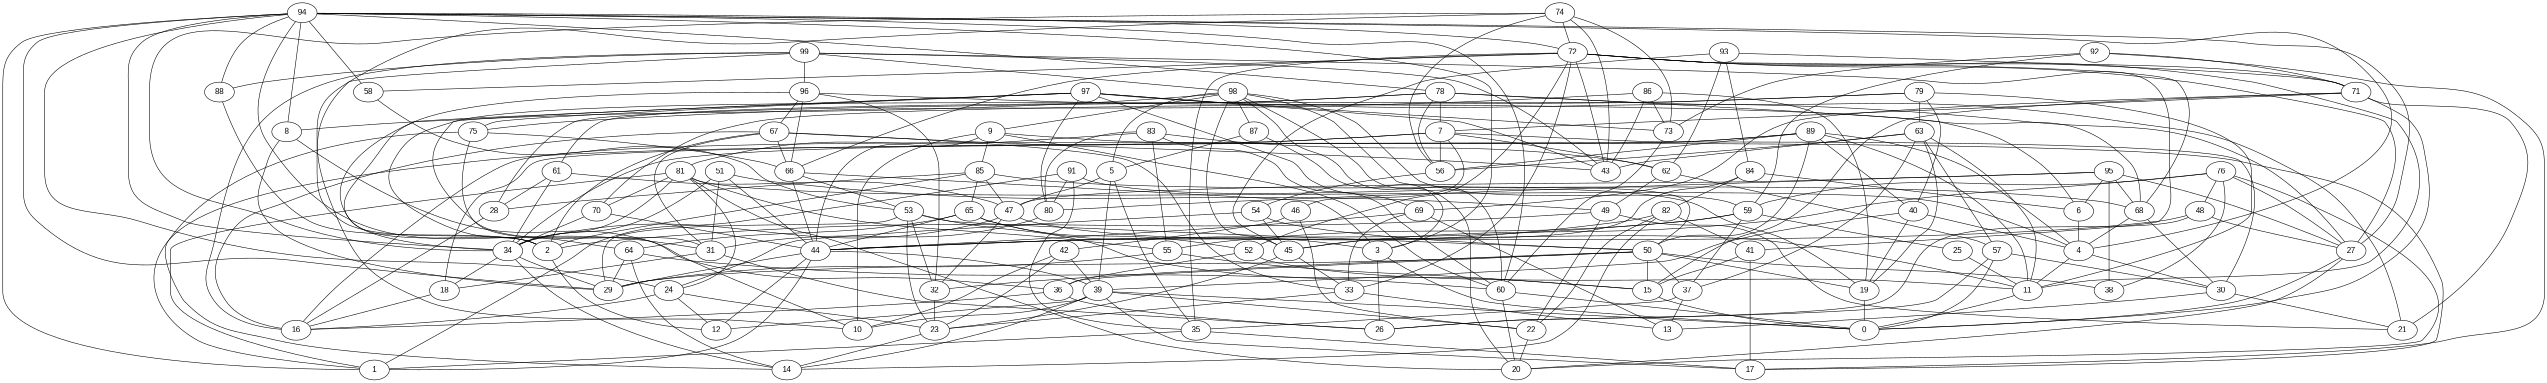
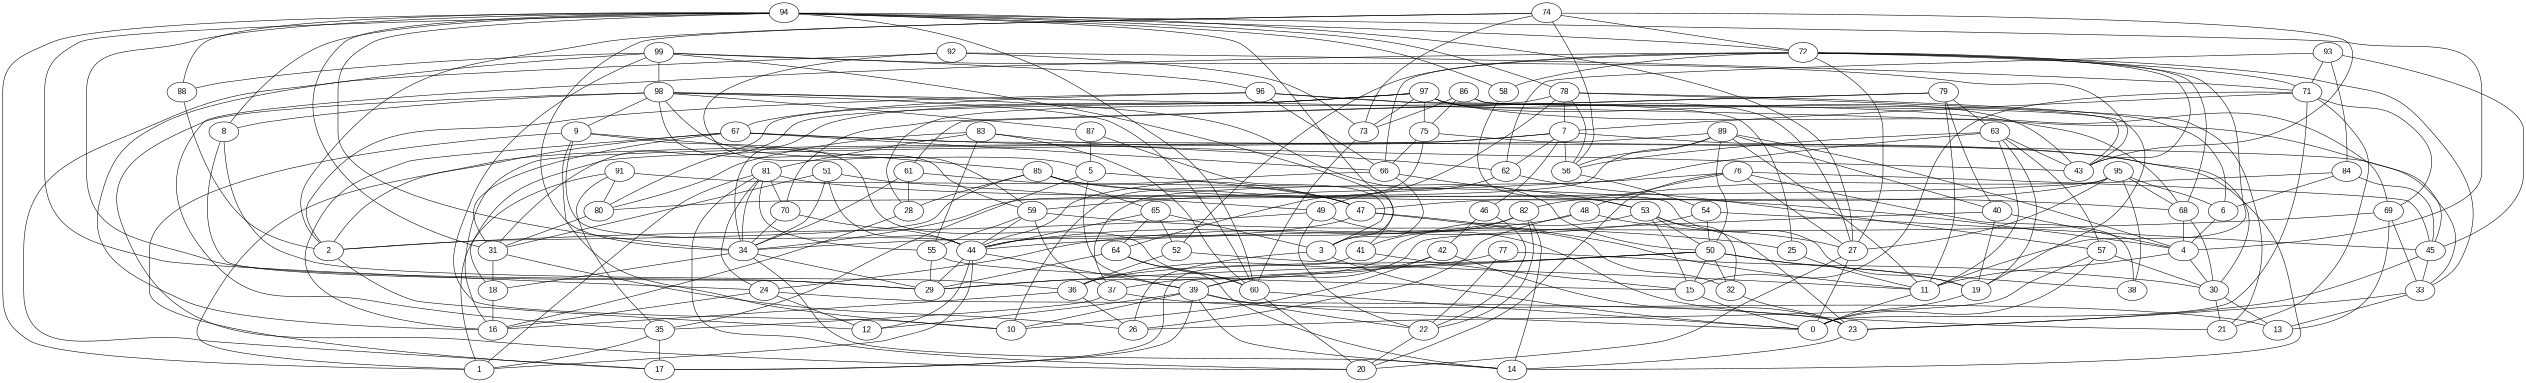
  digraph {
    fontname="Liberation Sans"
    node [fontname="Liberation Sans"]
    edge [color=black dir=none fontname="Liberation Sans"]
    60
    0
    20
    9
    10
    44
    85
    17
    26
    29
    12
    39
    1
    28
    2
    65
    68
    47
    32
    23
    14
    64
    78
    21
    7
    6
    56
    16
    30
    46
    62
    4
    54
    49
    22
    25
    11
    50
    24
    45
    36
    37
    15
    19
    38
    33
    88
    52
    42
    3
    34
+   77
    13
    98
    5
    59
    8
    87
    35
    55
    82
    41
    99
    96
    43
    66
    67
    53
    61
    18
    40
    57
    31
    97
    80
    75
    27
    69
    73
    51
    93
    84
    71
    83
    81
    70
    89
    79
    63
    94
    72
    58
    91
    95
    92
    86
    74
    48
    76
    subgraph sub_1 {
      60
      0
      20
      9
      10
      44
      85
      17
      26
      29
      12
      39
      1
      28
      2
      65
      68
      47
      32
      23
      14
      64
      78
      21
      7
      6
      56
      16
      30
      46
      62
      4
      54
      49
      22
      25
      11
      50
      24
      45
      36
      37
      15
      19
      38
      33
      88
      52
      42
      3
      34
+     77
      13
      98
      5
      59
      8
      87
      35
      55
      82
      41
      99
      96
      43
      66
      67
      53
      61
      18
      40
      57
      31
      97
      80
      75
      27
      69
      73
      51
      93
      84
      71
      83
      81
      70
      89
      79
      63
      94
      72
      58
      91
      95
      92
      86
      74
      48
      76
    }
    60 -> 0
    60 -> 20
    9 -> 60
    9 -> 10
    9 -> 44
    9 -> 85
    9 -> 17
    44 -> 29
    44 -> 12
    44 -> 39
    44 -> 1
    85 -> 28
    85 -> 2
    85 -> 65
    85 -> 68
    85 -> 47
    39 -> 0
    39 -> 10
    39 -> 17
    39 -> 12
    39 -> 14
    39 -> 22
    28 -> 16
    2 -> 12
    65 -> 44
    65 -> 64
    65 -> 52
    65 -> 3
    68 -> 30
    68 -> 4
    47 -> 32
    47 -> 11
    47 -> 34
    32 -> 23
    23 -> 14
    64 -> 60
    64 -> 29
    64 -> 14
    78 -> 28
    78 -> 64
    78 -> 21
    78 -> 7
    78 -> 6
    78 -> 56
    7 -> 1
    7 -> 56
    7 -> 16
    7 -> 30
    7 -> 46
    7 -> 62
    6 -> 4
    56 -> 54
    30 -> 21
    30 -> 13
    46 -> 22
    46 -> 42
    62 -> 49
    62 -> 57
    4 -> 30
    4 -> 11
    54 -> 50
    54 -> 24
    54 -> 45
    49 -> 2
    49 -> 21
    49 -> 22
    22 -> 20
    25 -> 11
    11 -> 0
    50 -> 29
    50 -> 32
    50 -> 36
    50 -> 37
    50 -> 15
    50 -> 19
    50 -> 38
    24 -> 12
    24 -> 23
    24 -> 16
    45 -> 23
    45 -> 33
    36 -> 26
    36 -> 16
    37 -> 13
    37 -> 35
    15 -> 0
    19 -> 0
    33 -> 23
    33 -> 13
    88 -> 2
    52 -> 11
    52 -> 36
    42 -> 10
    42 -> 39
    42 -> 23
    3 -> 0
    3 -> 26
    34 -> 29
    34 -> 14
    34 -> 18
+   77 -> 30
+   77 -> 22
+   77 -> 36
    98 -> 60
    98 -> 20
    98 -> 9
    98 -> 50
    98 -> 45
    98 -> 5
    98 -> 59
    98 -> 8
    98 -> 87
    5 -> 39
    5 -> 47
    5 -> 35
    59 -> 44
    59 -> 25
    59 -> 37
    59 -> 55
    8 -> 29
    8 -> 36
    87 -> 3
    87 -> 5
    35 -> 17
    35 -> 1
    55 -> 29
    55 -> 15
    82 -> 44
    82 -> 14
    82 -> 22
    82 -> 41
    41 -> 17
    41 -> 15
    99 -> 10
    99 -> 16
    99 -> 88
    99 -> 98
    99 -> 41
    99 -> 96
    99 -> 43
    96 -> 2
    96 -> 68
-   96 -> 32
+   96 -> 25
    96 -> 66
    96 -> 67
    66 -> 44
    66 -> 3
    66 -> 53
    67 -> 2
    67 -> 16
    67 -> 33
    67 -> 43
    67 -> 66
    67 -> 31
    53 -> 29
    53 -> 32
    53 -> 23
    53 -> 50
    53 -> 15
    61 -> 28
    61 -> 47
    61 -> 34
    18 -> 16
    40 -> 39
    40 -> 4
    40 -> 19
    57 -> 0
    57 -> 26
    57 -> 30
    31 -> 26
    31 -> 18
    97 -> 34
    97 -> 43
    97 -> 31
    97 -> 80
    97 -> 75
    97 -> 27
    97 -> 69
    97 -> 73
    80 -> 31
    75 -> 10
    75 -> 14
    75 -> 66
    27 -> 0
    27 -> 20
    69 -> 44
    69 -> 33
    69 -> 13
    73 -> 60
    51 -> 44
    51 -> 49
    51 -> 34
    51 -> 31
    93 -> 62
    93 -> 45
    93 -> 84
    93 -> 71
    84 -> 6
    84 -> 45
    84 -> 82
    71 -> 0
    71 -> 21
    71 -> 7
    71 -> 15
    71 -> 69
    83 -> 60
    83 -> 62
    83 -> 55
    83 -> 80
    83 -> 81
    81 -> 20
    81 -> 1
    81 -> 4
    81 -> 24
    81 -> 34
    81 -> 55
    81 -> 70
    70 -> 44
    70 -> 34
    89 -> 56
    89 -> 4
    89 -> 11
    89 -> 50
    89 -> 34
    89 -> 18
    89 -> 40
    79 -> 11
    79 -> 61
    79 -> 40
    79 -> 70
    79 -> 63
    63 -> 56
    63 -> 11
    63 -> 37
    63 -> 19
    63 -> 43
    63 -> 57
    94 -> 60
    94 -> 29
    94 -> 1
    94 -> 78
    94 -> 4
    94 -> 24
    94 -> 88
    94 -> 3
    94 -> 34
    94 -> 8
    94 -> 31
    94 -> 27
    94 -> 72
    94 -> 58
    72 -> 68
    72 -> 11
    72 -> 33
    72 -> 52
    72 -> 35
    72 -> 43
    72 -> 66
    72 -> 27
    72 -> 71
    72 -> 58
    58 -> 53
    91 -> 1
    91 -> 19
    91 -> 35
    91 -> 80
    95 -> 68
    95 -> 47
    95 -> 6
    95 -> 38
    95 -> 80
    95 -> 27
    92 -> 17
    92 -> 59
    92 -> 73
    92 -> 71
    86 -> 19
    86 -> 43
    86 -> 75
    86 -> 73
    74 -> 2
    74 -> 56
    74 -> 34
    74 -> 43
    74 -> 73
    74 -> 72
    48 -> 44
    48 -> 26
    48 -> 27
    76 -> 20
    76 -> 45
    76 -> 38
    76 -> 59
    76 -> 27
    76 -> 48
  }
